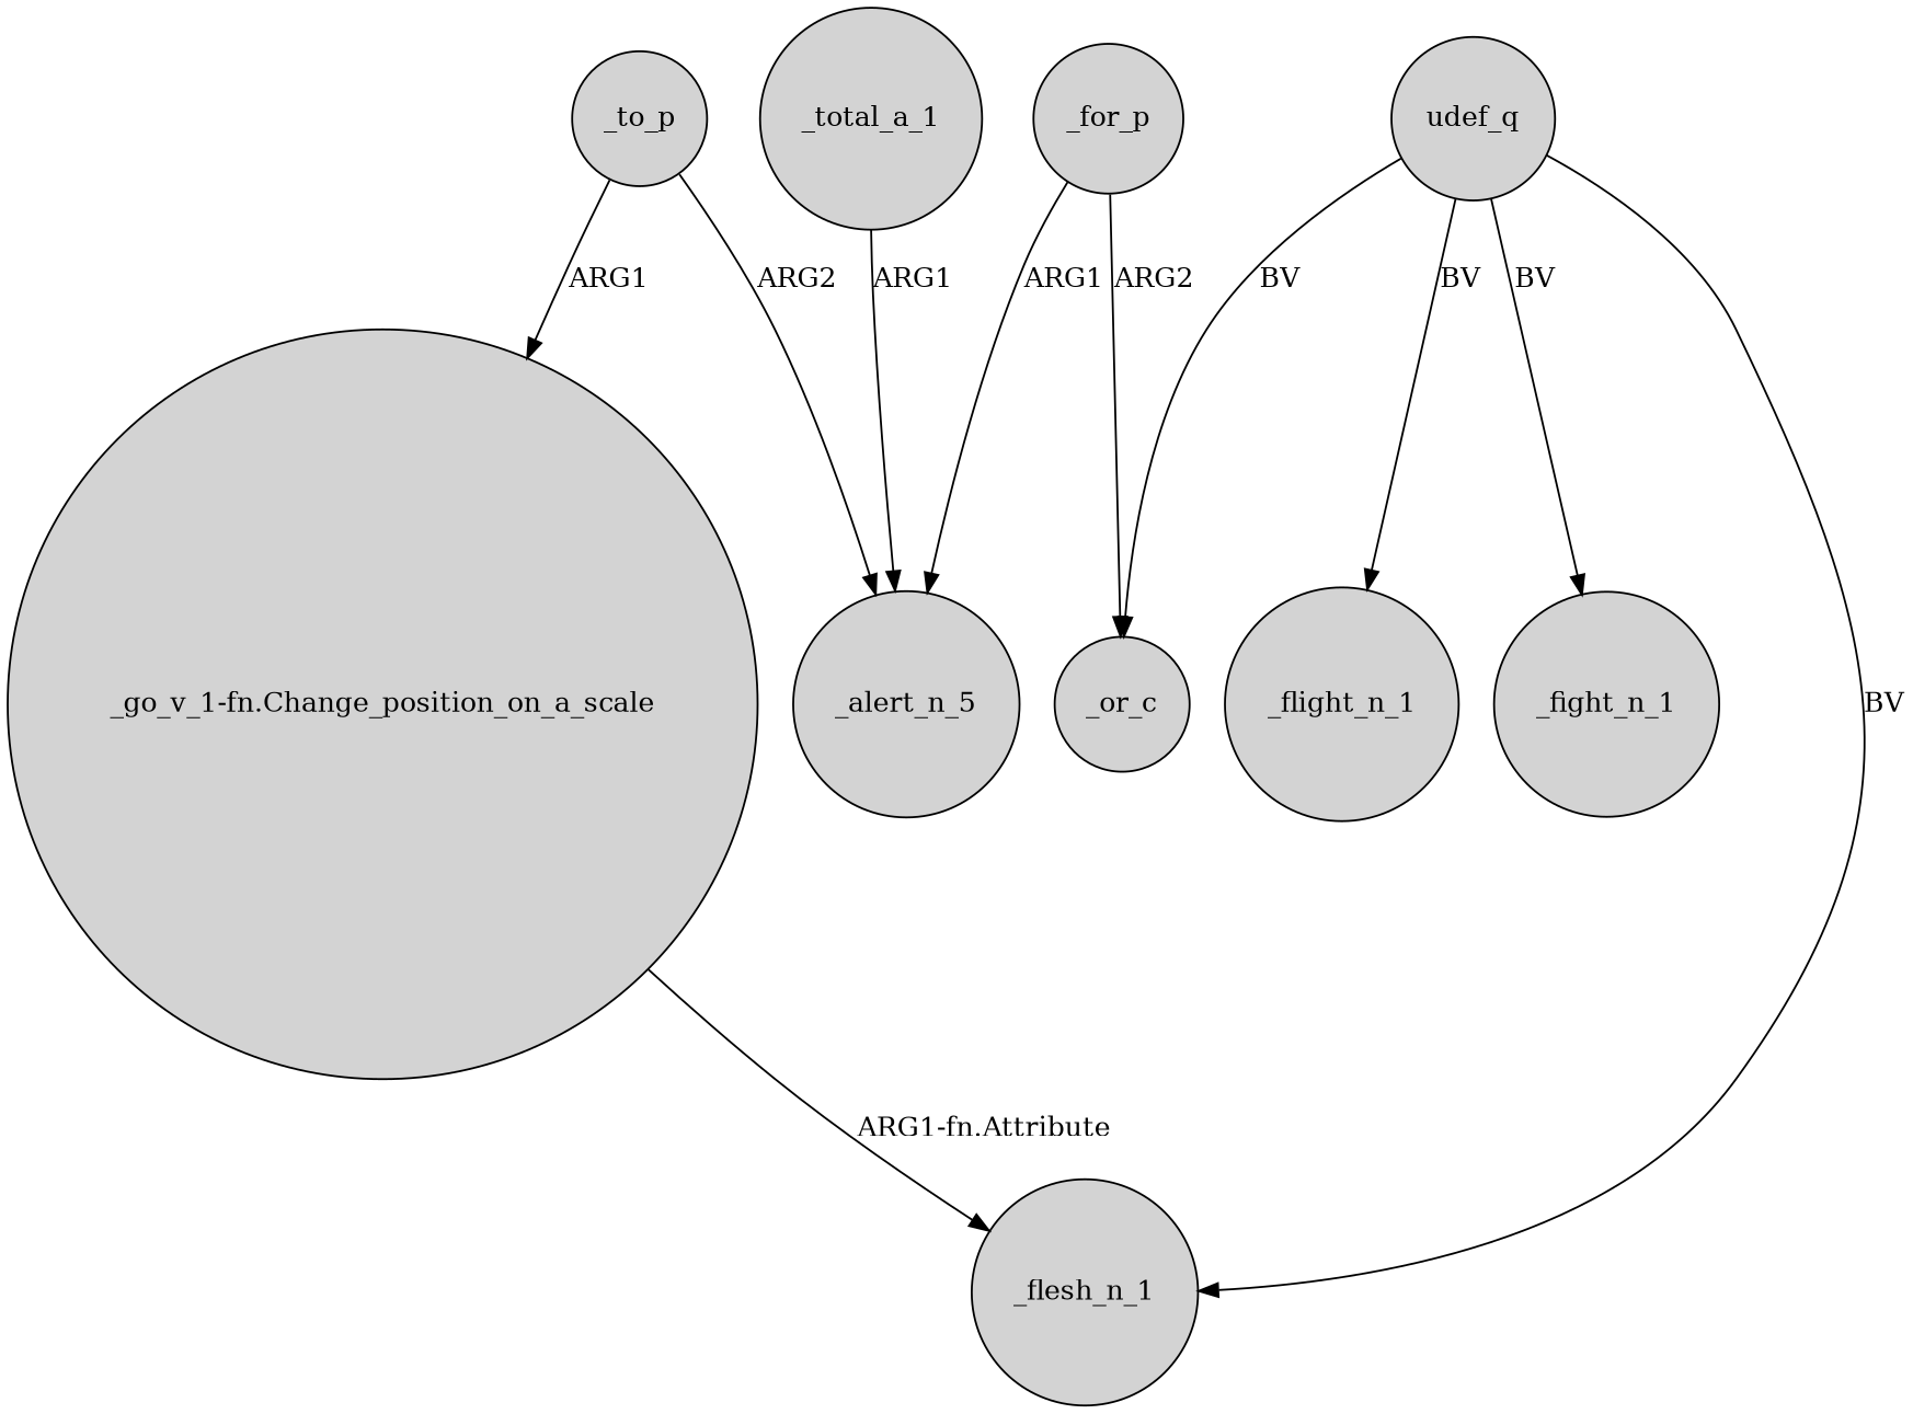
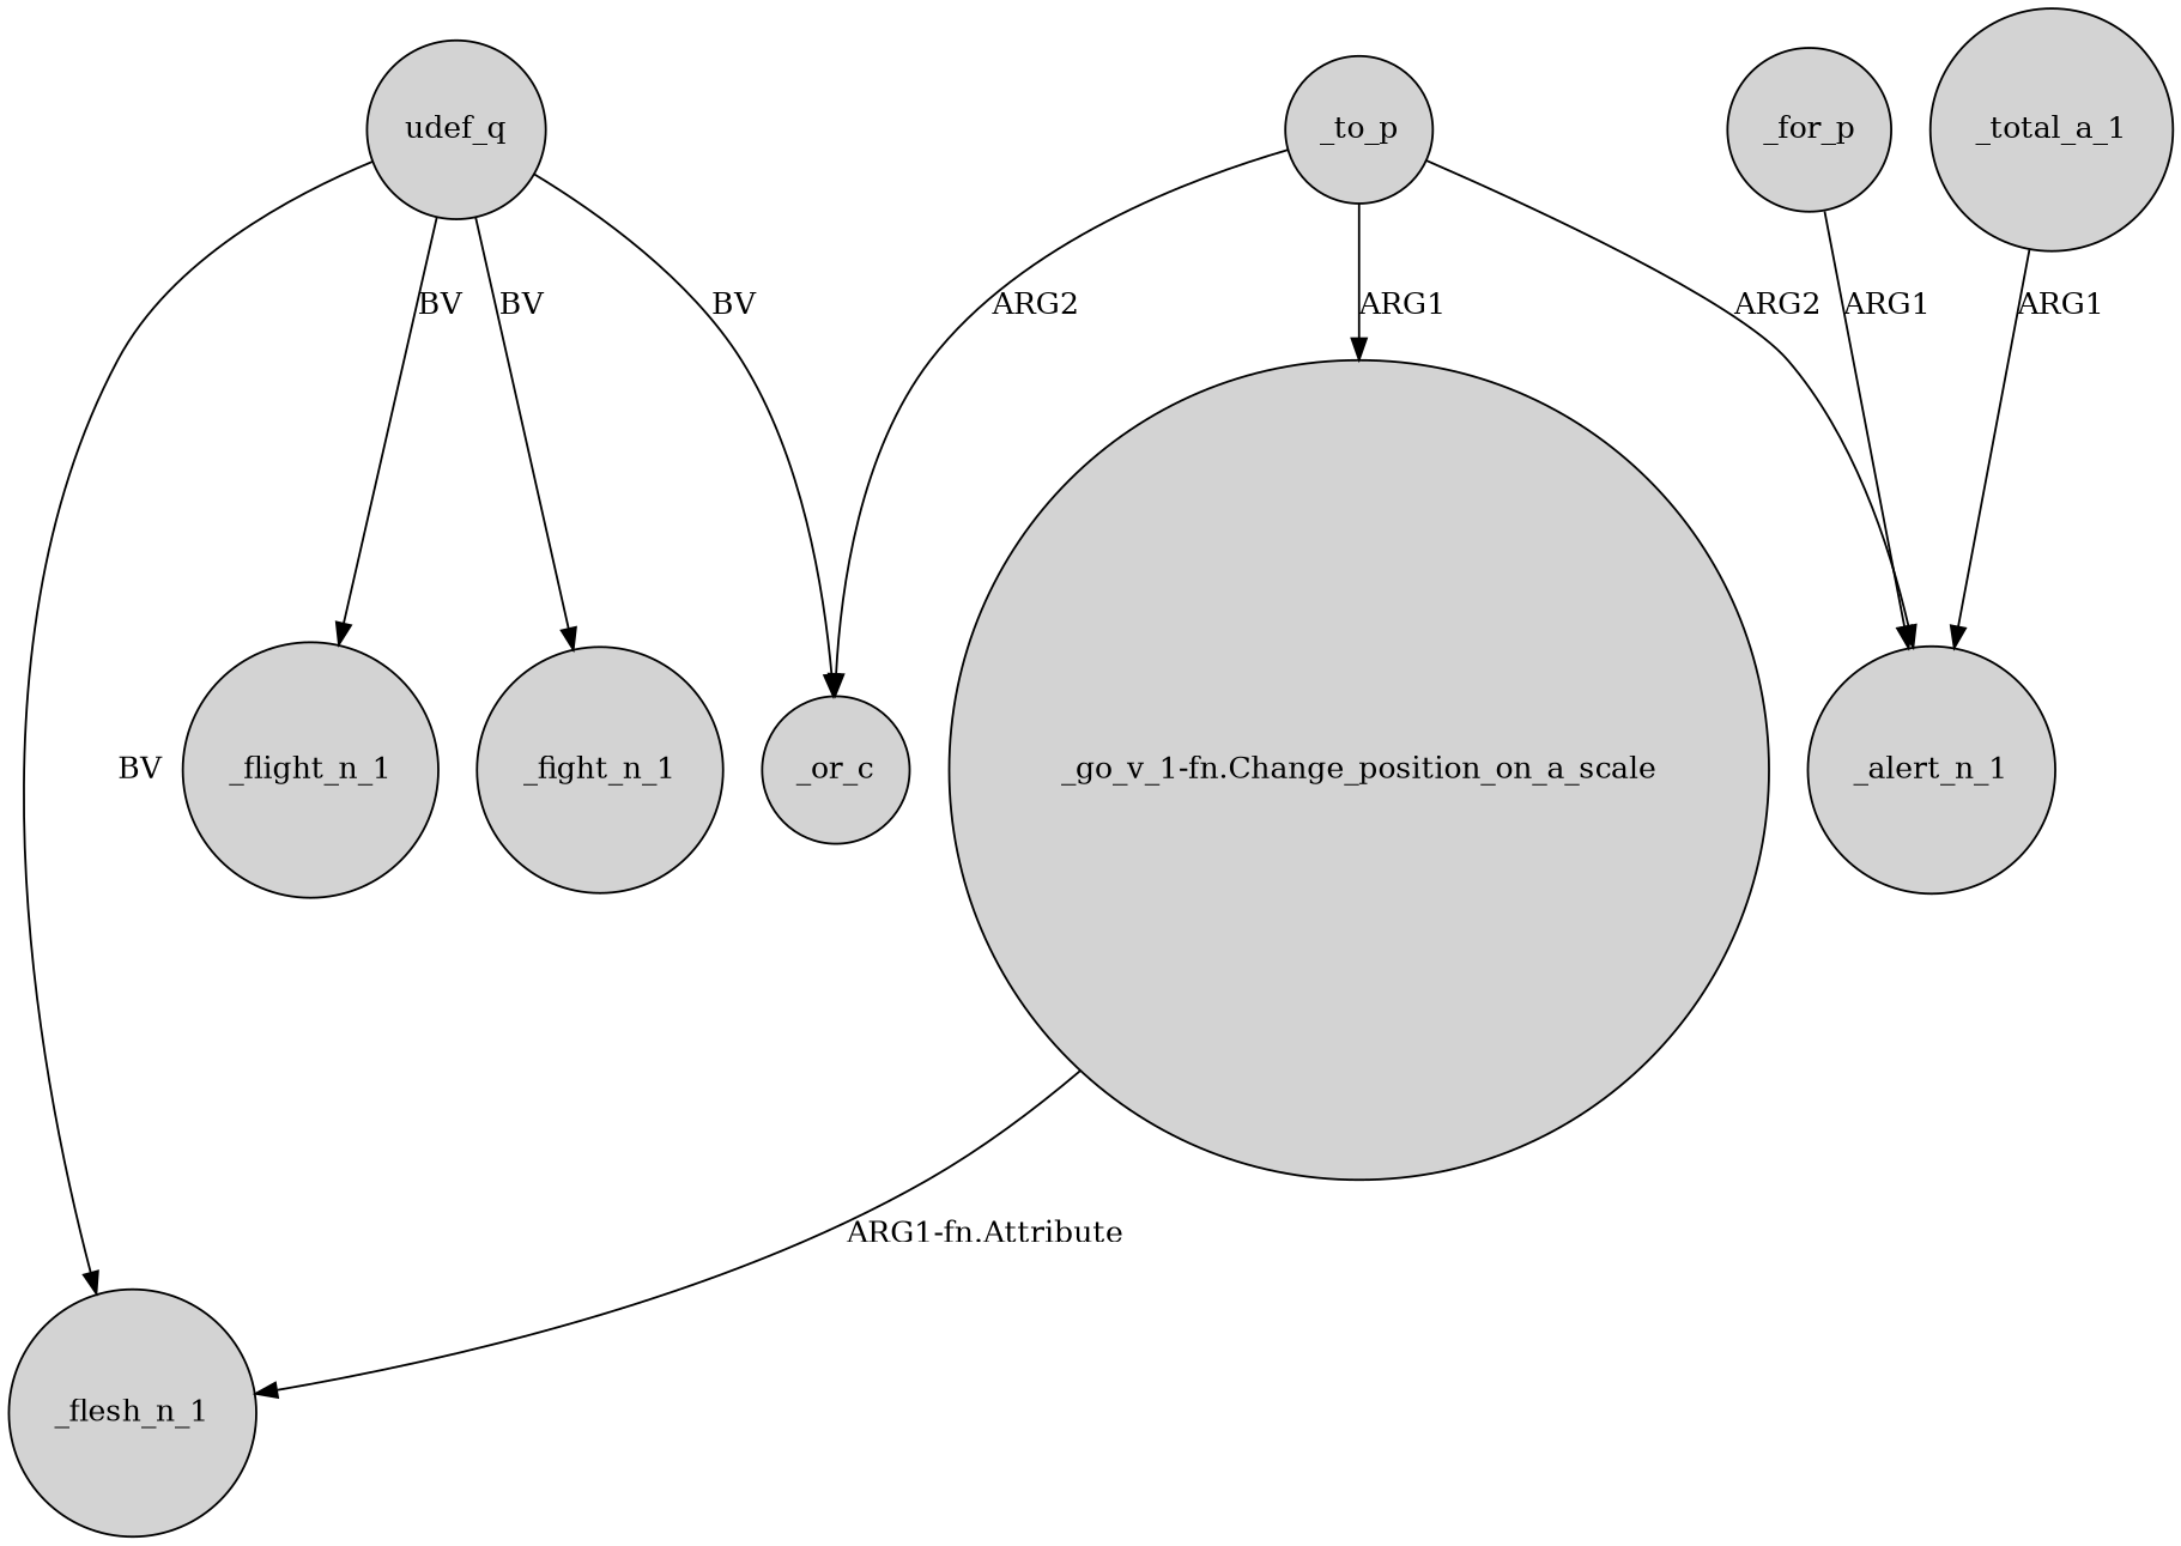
  digraph {
    node [shape=circle style=filled]
    udef_q
    _flesh_n_1
    _or_c
    _flight_n_1
    _fight_n_1
    _for_p
-   _alert_n_1 [label=_alert_n_5]
+   _alert_n_1
    _to_p
    "_go_v_1-fn.Change_position_on_a_scale"
    _total_a_1
    udef_q -> _flesh_n_1 [label=BV]
    udef_q -> _or_c [label=BV]
    udef_q -> _flight_n_1 [label=BV]
    udef_q -> _fight_n_1 [label=BV]
-   _for_p -> _or_c [label=ARG2]
+   _to_p -> _or_c [label=ARG2]
    _for_p -> _alert_n_1 [label=ARG1]
    _to_p -> _alert_n_1 [label=ARG2]
    _to_p -> "_go_v_1-fn.Change_position_on_a_scale" [label=ARG1]
    "_go_v_1-fn.Change_position_on_a_scale" -> _flesh_n_1 [label="ARG1-fn.Attribute"]
    _total_a_1 -> _alert_n_1 [label=ARG1]
  }
